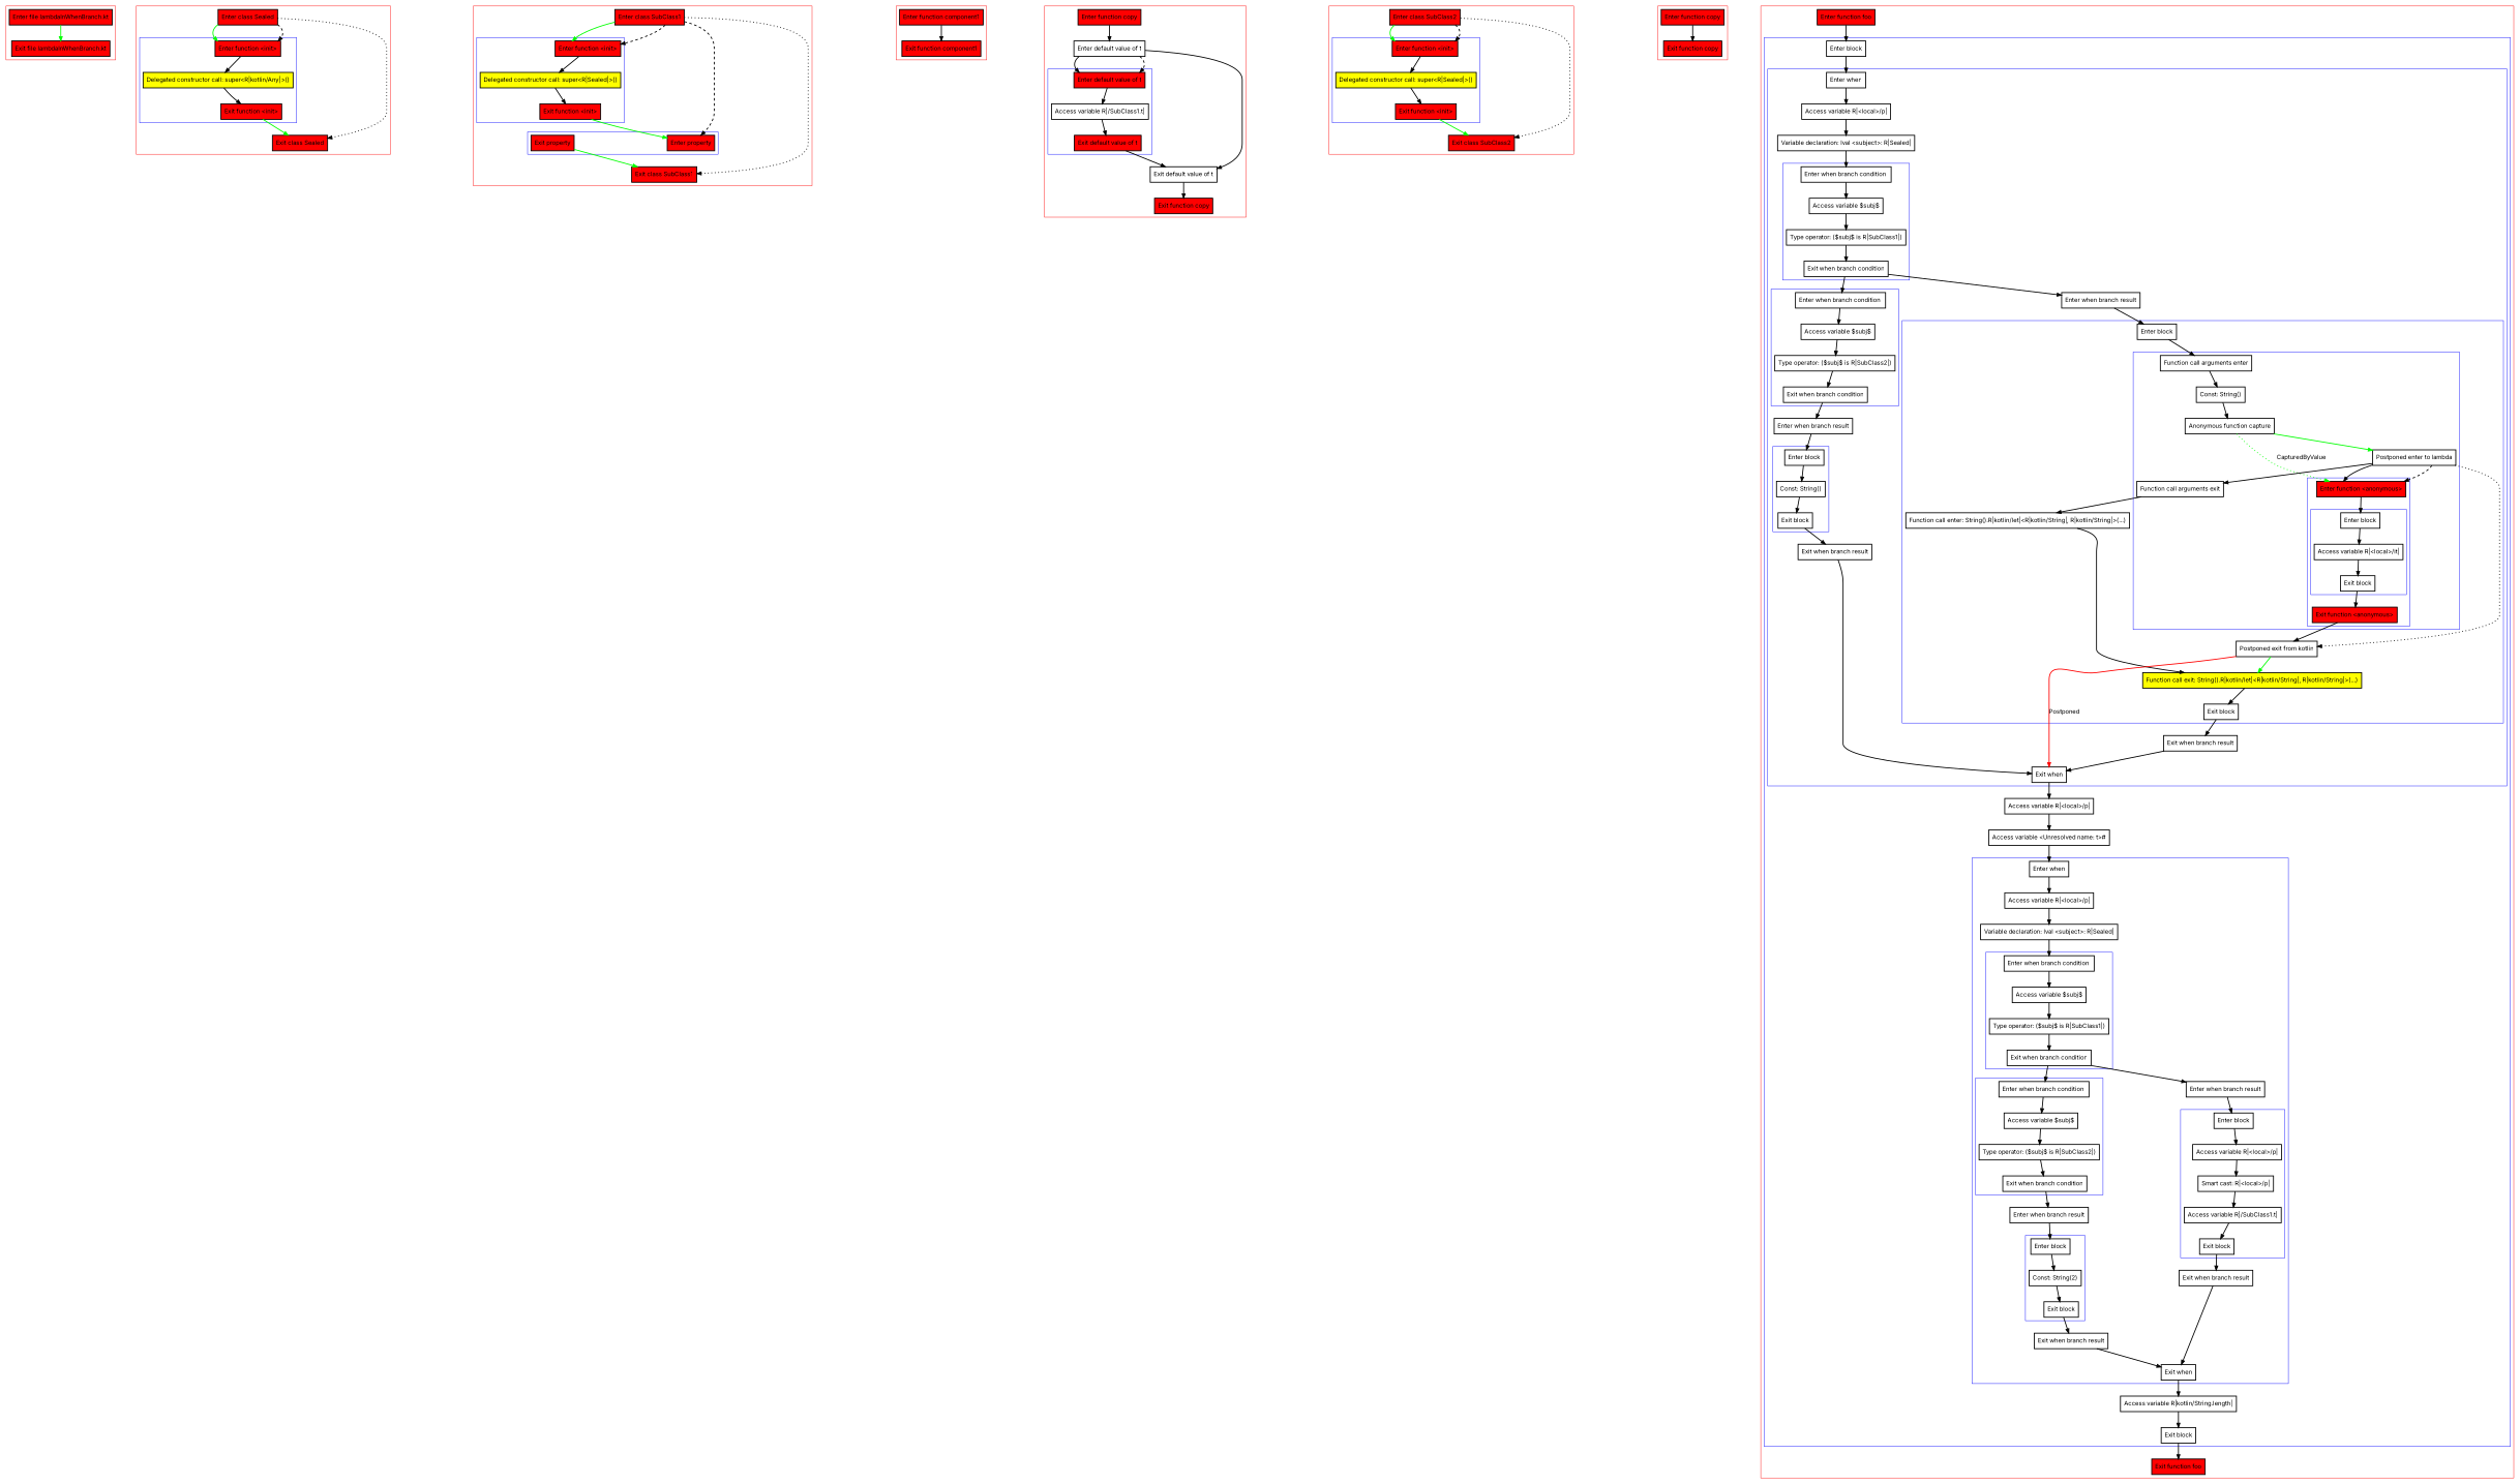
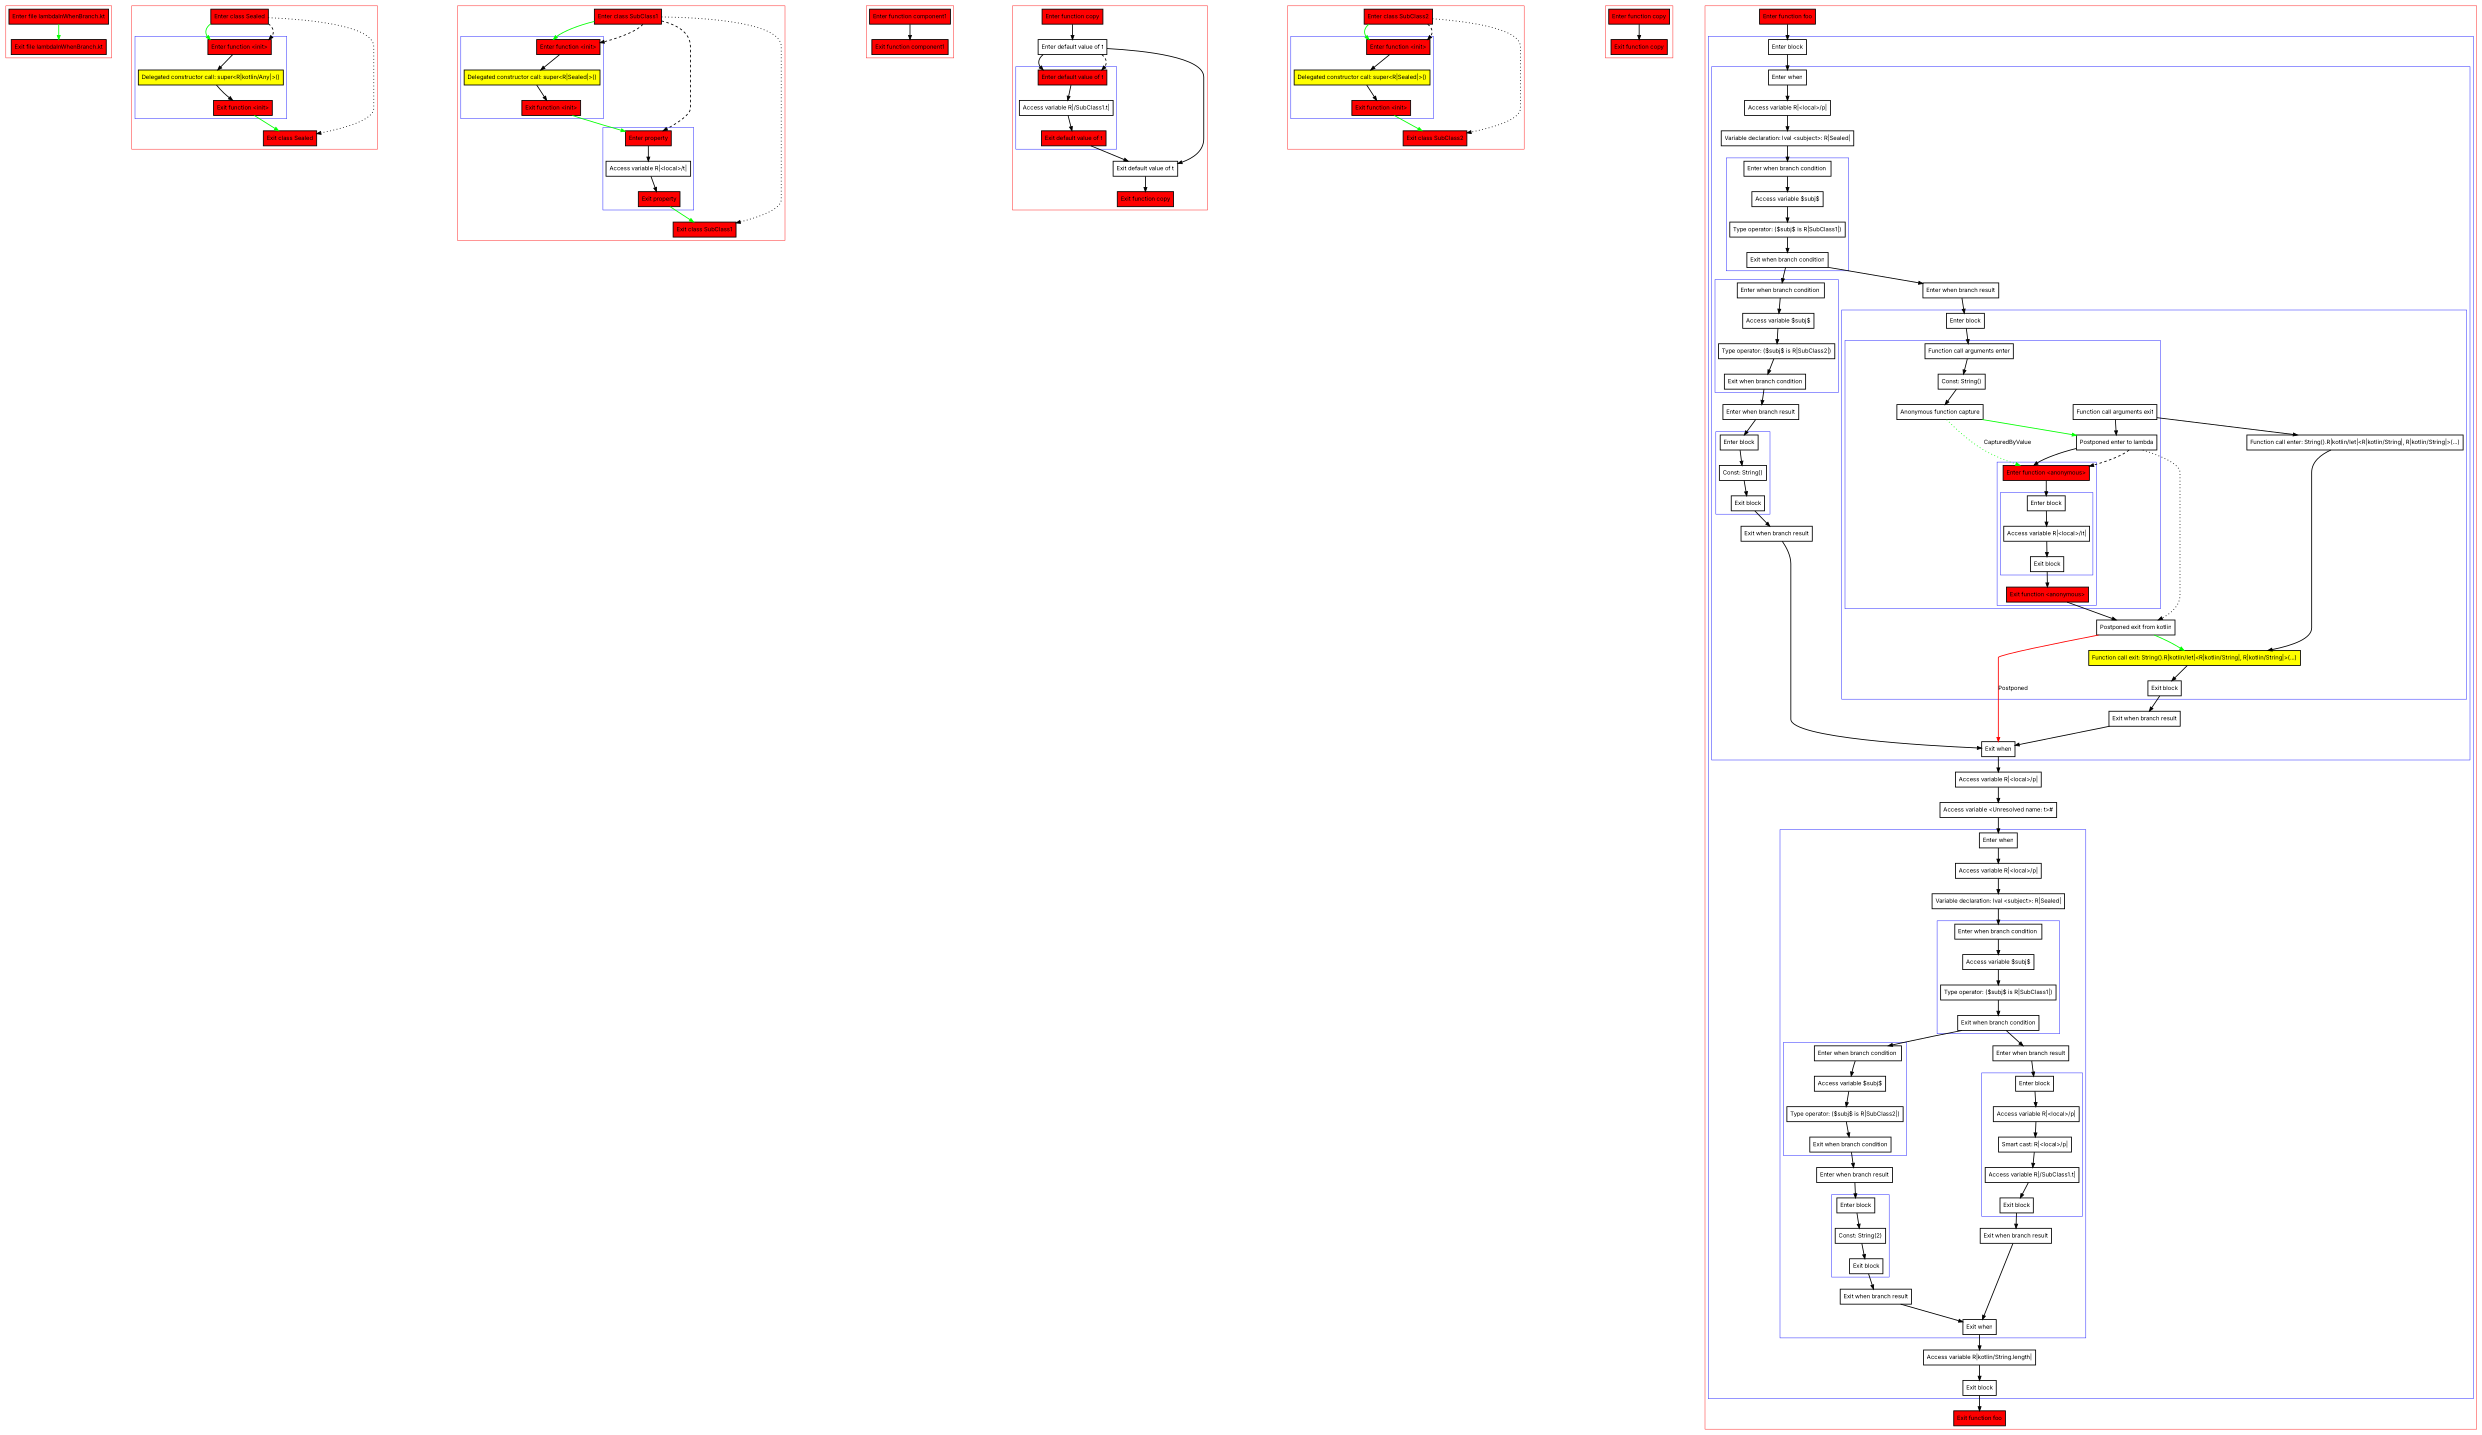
  digraph {
    fontname=Inter
    nodesep=3
    node [fontname=Inter penwidth=2 shape=box]
    edge [fontname=Inter penwidth=2]
    n1 [fillcolor=red label="Enter file lambdaInWhenBranch.kt" style=filled]
    n2 [fillcolor=red label="Exit file lambdaInWhenBranch.kt" style=filled]
    n3 [fillcolor=red label="Enter function <init>" style=filled]
    n4 [fillcolor=yellow label="Delegated constructor call: super<R|kotlin/Any|>()" style=filled]
    n5 [fillcolor=red label="Exit function <init>" style=filled]
    n6 [fillcolor=red label="Enter class Sealed" style=filled]
    n7 [fillcolor=red label="Exit class Sealed" style=filled]
    n8 [fillcolor=red label="Enter function <init>" style=filled]
    n9 [fillcolor=yellow label="Delegated constructor call: super<R|Sealed|>()" style=filled]
    n10 [fillcolor=red label="Exit function <init>" style=filled]
    n11 [fillcolor=red label="Enter property" style=filled]
+   n12 [label="Access variable R|<local>/t|"]
    n13 [fillcolor=red label="Exit property" style=filled]
    n14 [fillcolor=red label="Enter class SubClass1" style=filled]
    n15 [fillcolor=red label="Exit class SubClass1" style=filled]
    n16 [fillcolor=red label="Enter function component1" style=filled]
    n17 [fillcolor=red label="Exit function component1" style=filled]
    n18 [fillcolor=red label="Enter default value of t" style=filled]
    n19 [label="Access variable R|/SubClass1.t|"]
    n20 [fillcolor=red label="Exit default value of t" style=filled]
    n21 [fillcolor=red label="Enter function copy" style=filled]
    n22 [label="Enter default value of t"]
    n23 [label="Exit default value of t"]
    n24 [fillcolor=red label="Exit function copy" style=filled]
    n25 [fillcolor=red label="Enter function <init>" style=filled]
    n26 [fillcolor=yellow label="Delegated constructor call: super<R|Sealed|>()" style=filled]
    n27 [fillcolor=red label="Exit function <init>" style=filled]
    n28 [fillcolor=red label="Enter class SubClass2" style=filled]
    n29 [fillcolor=red label="Exit class SubClass2" style=filled]
    n30 [fillcolor=red label="Enter function copy" style=filled]
    n31 [fillcolor=red label="Exit function copy" style=filled]
    n32 [label="Enter when branch condition "]
    n33 [label="Access variable $subj$"]
    n34 [label="Type operator: ($subj$ is R|SubClass1|)"]
    n35 [label="Exit when branch condition"]
    n36 [label="Enter when branch condition "]
    n37 [label="Access variable $subj$"]
    n38 [label="Type operator: ($subj$ is R|SubClass2|)"]
    n39 [label="Exit when branch condition"]
    n40 [label="Enter block"]
    n41 [label="Const: String()"]
    n42 [label="Exit block"]
    n43 [label="Enter block"]
    n44 [label="Access variable R|<local>/it|"]
    n45 [label="Exit block"]
    n46 [fillcolor=red label="Enter function <anonymous>" style=filled]
    n47 [fillcolor=red label="Exit function <anonymous>" style=filled]
    n48 [label="Function call arguments enter"]
    n49 [label="Const: String()"]
    n50 [label="Anonymous function capture"]
    n51 [label="Postponed enter to lambda"]
    n52 [label="Function call arguments exit"]
    n53 [label="Enter block"]
    n54 [label="Function call enter: String().R|kotlin/let|<R|kotlin/String|, R|kotlin/String|>(...)"]
    n55 [label="Postponed exit from kotlin"]
    n56 [fillcolor=yellow label="Function call exit: String().R|kotlin/let|<R|kotlin/String|, R|kotlin/String|>(...)" style=filled]
    n57 [label="Exit block"]
    n58 [label="Enter when"]
    n59 [label="Access variable R|<local>/p|"]
    n60 [label="Variable declaration: lval <subject>: R|Sealed|"]
    n61 [label="Enter when branch result"]
    n62 [label="Exit when branch result"]
    n63 [label="Enter when branch result"]
    n64 [label="Exit when branch result"]
    n65 [label="Exit when"]
    n66 [label="Enter when branch condition "]
    n67 [label="Access variable $subj$"]
    n68 [label="Type operator: ($subj$ is R|SubClass1|)"]
    n69 [label="Exit when branch condition"]
    n70 [label="Enter when branch condition "]
    n71 [label="Access variable $subj$"]
    n72 [label="Type operator: ($subj$ is R|SubClass2|)"]
    n73 [label="Exit when branch condition"]
    n74 [label="Enter block"]
    n75 [label="Const: String(2)"]
    n76 [label="Exit block"]
    n77 [label="Enter block"]
    n78 [label="Access variable R|<local>/p|"]
    n79 [label="Smart cast: R|<local>/p|"]
    n80 [label="Access variable R|/SubClass1.t|"]
    n81 [label="Exit block"]
    n82 [label="Enter when"]
    n83 [label="Access variable R|<local>/p|"]
    n84 [label="Variable declaration: lval <subject>: R|Sealed|"]
    n85 [label="Enter when branch result"]
    n86 [label="Exit when branch result"]
    n87 [label="Enter when branch result"]
    n88 [label="Exit when branch result"]
    n89 [label="Exit when"]
    n90 [label="Enter block"]
    n91 [label="Access variable R|<local>/p|"]
    n92 [label="Access variable <Unresolved name: t>#"]
    n93 [label="Access variable R|kotlin/String.length|"]
    n94 [label="Exit block"]
    n95 [fillcolor=red label="Enter function foo" style=filled]
    n96 [fillcolor=red label="Exit function foo" style=filled]
    subgraph cluster_1 {
      color=red
      n1
      n2
    }
    subgraph cluster_2 {
      color=red
      n6
      n7
      subgraph cluster_3 {
        color=blue
        n3
        n4
        n5
      }
    }
    subgraph cluster_4 {
      color=red
      n14
      n15
      subgraph cluster_5 {
        color=blue
        n8
        n9
        n10
      }
      subgraph cluster_6 {
        color=blue
        n11
+       n12
        n13
      }
    }
    subgraph cluster_7 {
      color=red
      n16
      n17
    }
    subgraph cluster_8 {
      color=red
      n21
      n22
      n23
      n24
      subgraph cluster_9 {
        color=blue
        n18
        n19
        n20
      }
    }
    subgraph cluster_10 {
      color=red
      n28
      n29
      subgraph cluster_11 {
        color=blue
        n25
        n26
        n27
      }
    }
    subgraph cluster_12 {
      color=red
      n30
      n31
    }
    subgraph cluster_13 {
      color=red
      n95
      n96
      subgraph cluster_14 {
        color=blue
        n90
        n91
        n92
        n93
        n94
        subgraph cluster_15 {
          color=blue
          n58
          n59
          n60
          n61
          n62
          n63
          n64
          n65
          subgraph cluster_16 {
            color=blue
            n32
            n33
            n34
            n35
          }
          subgraph cluster_17 {
            color=blue
            n36
            n37
            n38
            n39
          }
          subgraph cluster_18 {
            color=blue
            n40
            n41
            n42
          }
          subgraph cluster_19 {
            color=blue
            n53
            n54
            n55
            n56
            n57
            subgraph cluster_20 {
              color=blue
              n48
              n49
              n50
              n51
              n52
              subgraph cluster_21 {
                color=blue
                n46
                n47
                subgraph cluster_22 {
                  color=blue
                  n43
                  n44
                  n45
                }
              }
            }
          }
        }
        subgraph cluster_23 {
          color=blue
          n82
          n83
          n84
          n85
          n86
          n87
          n88
          n89
          subgraph cluster_24 {
            color=blue
            n66
            n67
            n68
            n69
          }
          subgraph cluster_25 {
            color=blue
            n70
            n71
            n72
            n73
          }
          subgraph cluster_26 {
            color=blue
            n74
            n75
            n76
          }
          subgraph cluster_27 {
            color=blue
            n77
            n78
            n79
            n80
            n81
          }
        }
      }
    }
    n1 -> n2 [color=green]
    n3 -> n4
    n4 -> n5
    n5 -> n7 [color=green]
    n6 -> n3 [color=green]
    n6 -> n3 [style=dashed]
    n6 -> n7 [style=dotted]
    n8 -> n9
    n9 -> n10
    n10 -> n11 [color=green]
+   n11 -> n12
+   n12 -> n13
    n13 -> n15 [color=green]
    n14 -> n8 [color=green]
    n14 -> n8 [style=dashed]
    n14 -> n11 [style=dashed]
    n14 -> n15 [style=dotted]
    n16 -> n17
    n18 -> n19
    n19 -> n20
    n20 -> n23
    n21 -> n22
    n22 -> n18
    n22 -> n18 [style=dashed]
    n22 -> n23
    n23 -> n24
    n25 -> n26
    n26 -> n27
    n27 -> n29 [color=green]
    n28 -> n25 [color=green]
    n28 -> n25 [style=dashed]
    n28 -> n29 [style=dotted]
    n30 -> n31
    n32 -> n33
    n33 -> n34
    n34 -> n35
    n35 -> n36
    n35 -> n63
    n36 -> n37
    n37 -> n38
    n38 -> n39
    n39 -> n61
    n40 -> n41
    n41 -> n42
    n42 -> n62
    n43 -> n44
    n44 -> n45
    n45 -> n47
    n46 -> n43
    n47 -> n55
    n48 -> n49
    n49 -> n50
    n50 -> n46 [color=green label=CapturedByValue style=dotted]
    n50 -> n51 [color=green]
    n51 -> n46
    n51 -> n46 [style=dashed]
-   n51 -> n52
+   n52 -> n51
    n51 -> n55 [style=dotted]
    n52 -> n54
    n53 -> n48
    n54 -> n56
    n55 -> n56 [color=green]
    n55 -> n65 [color=red label=Postponed]
    n56 -> n57
    n57 -> n64
    n58 -> n59
    n59 -> n60
    n60 -> n32
    n61 -> n40
    n62 -> n65
    n63 -> n53
    n64 -> n65
    n65 -> n91
    n66 -> n67
    n67 -> n68
    n68 -> n69
    n69 -> n70
    n69 -> n87
    n70 -> n71
    n71 -> n72
    n72 -> n73
    n73 -> n85
    n74 -> n75
    n75 -> n76
    n76 -> n86
    n77 -> n78
    n78 -> n79
    n79 -> n80
    n80 -> n81
    n81 -> n88
    n82 -> n83
    n83 -> n84
    n84 -> n66
    n85 -> n74
    n86 -> n89
    n87 -> n77
    n88 -> n89
    n89 -> n93
    n90 -> n58
    n91 -> n92
    n92 -> n82
    n93 -> n94
    n94 -> n96
    n95 -> n90
  }
